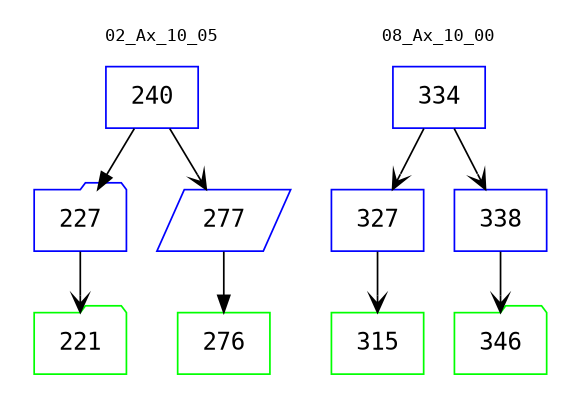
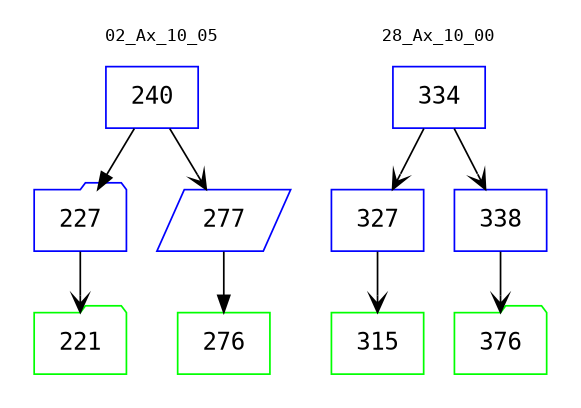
  digraph {
    fontname="DejaVu Sans Mono"
    node [color=blue fontname="DejaVu Sans Mono" shape=box]
    edge [arrowhead=vee color=black fontname="DejaVu Sans Mono"]
    n1 [label=240]
    n2 [label=227 shape=folder]
    n3 [label=277 shape=parallelogram]
    n4 [color=green label=221 shape=folder]
    n5 [color=green label=276]
    n6 [label=334]
    n7 [label=327]
    n8 [label=338]
    n9 [color=green label=315]
-   n10 [color=green label=346 shape=folder]
+   n10 [color=green label=376 shape=folder]
    subgraph cluster_1 {
      color=white
      fontsize=10
      label="02_Ax_10_05"
      n1
      n2
      n3
      n4
      n5
    }
    subgraph cluster_2 {
      color=white
      fontsize=10
-     label="08_Ax_10_00"
+     label="28_Ax_10_00"
      n6
      n7
      n8
      n9
      n10
    }
    n1 -> n2 [arrowhead=normal]
    n1 -> n3
    n2 -> n4
    n3 -> n5 [arrowhead=normal]
    n6 -> n7
    n6 -> n8
    n7 -> n9
    n8 -> n10
  }
